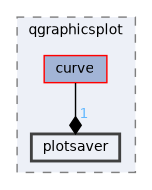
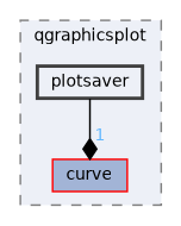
  digraph {
    compound=true
    node [fontname=Helvetica fontsize=10 shape=box]
    n1 [color=red fillcolor="#a2b4d6" height=0.2 label=curve style=filled width=0.4]
    n2 [color=grey25 fillcolor="#edf0f7" height=0.2 label=plotsaver style="filled,bold" width=0.4]
    subgraph cluster_1 {
      bgcolor="#edf0f7"
      fontname=Helvetica
      fontsize=10
      label=qgraphicsplot
      pencolor=grey50
      style="filled,dashed"
      n1
      n2
    }
-   n1 -> n2 [color=black fontcolor=steelblue1 fontname=Helvetica fontsize=10 headlabel=1 labeldistance=1.5 labelfontname=Helvetica labelfontsize=10 arrowhead=diamond]
+   n2 -> n1 [color=black fontcolor=steelblue1 fontname=Helvetica fontsize=10 headlabel=1 labeldistance=1.5 labelfontname=Helvetica labelfontsize=10 arrowhead=diamond]
  }
